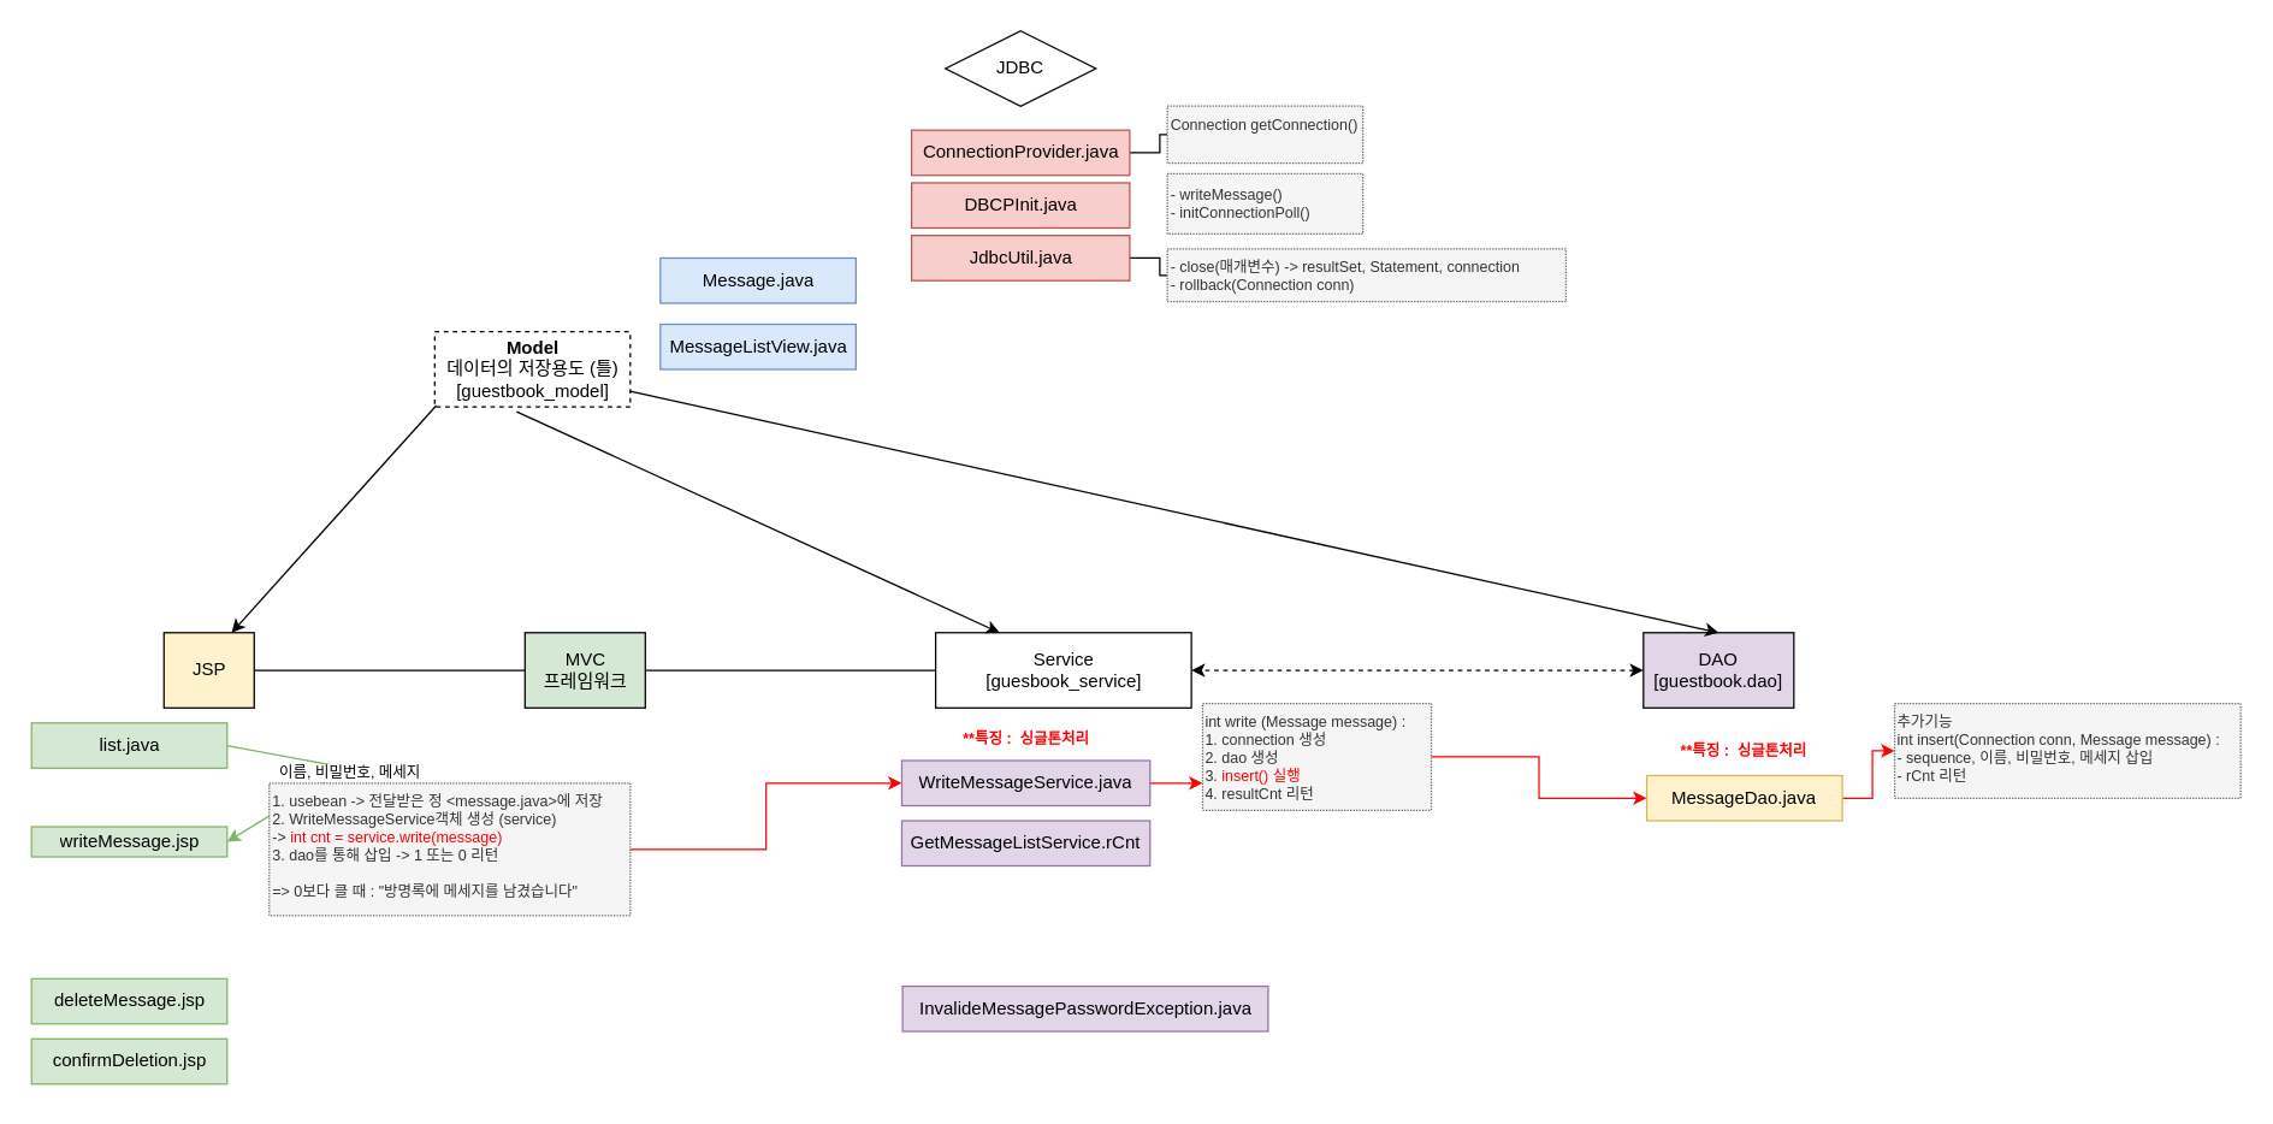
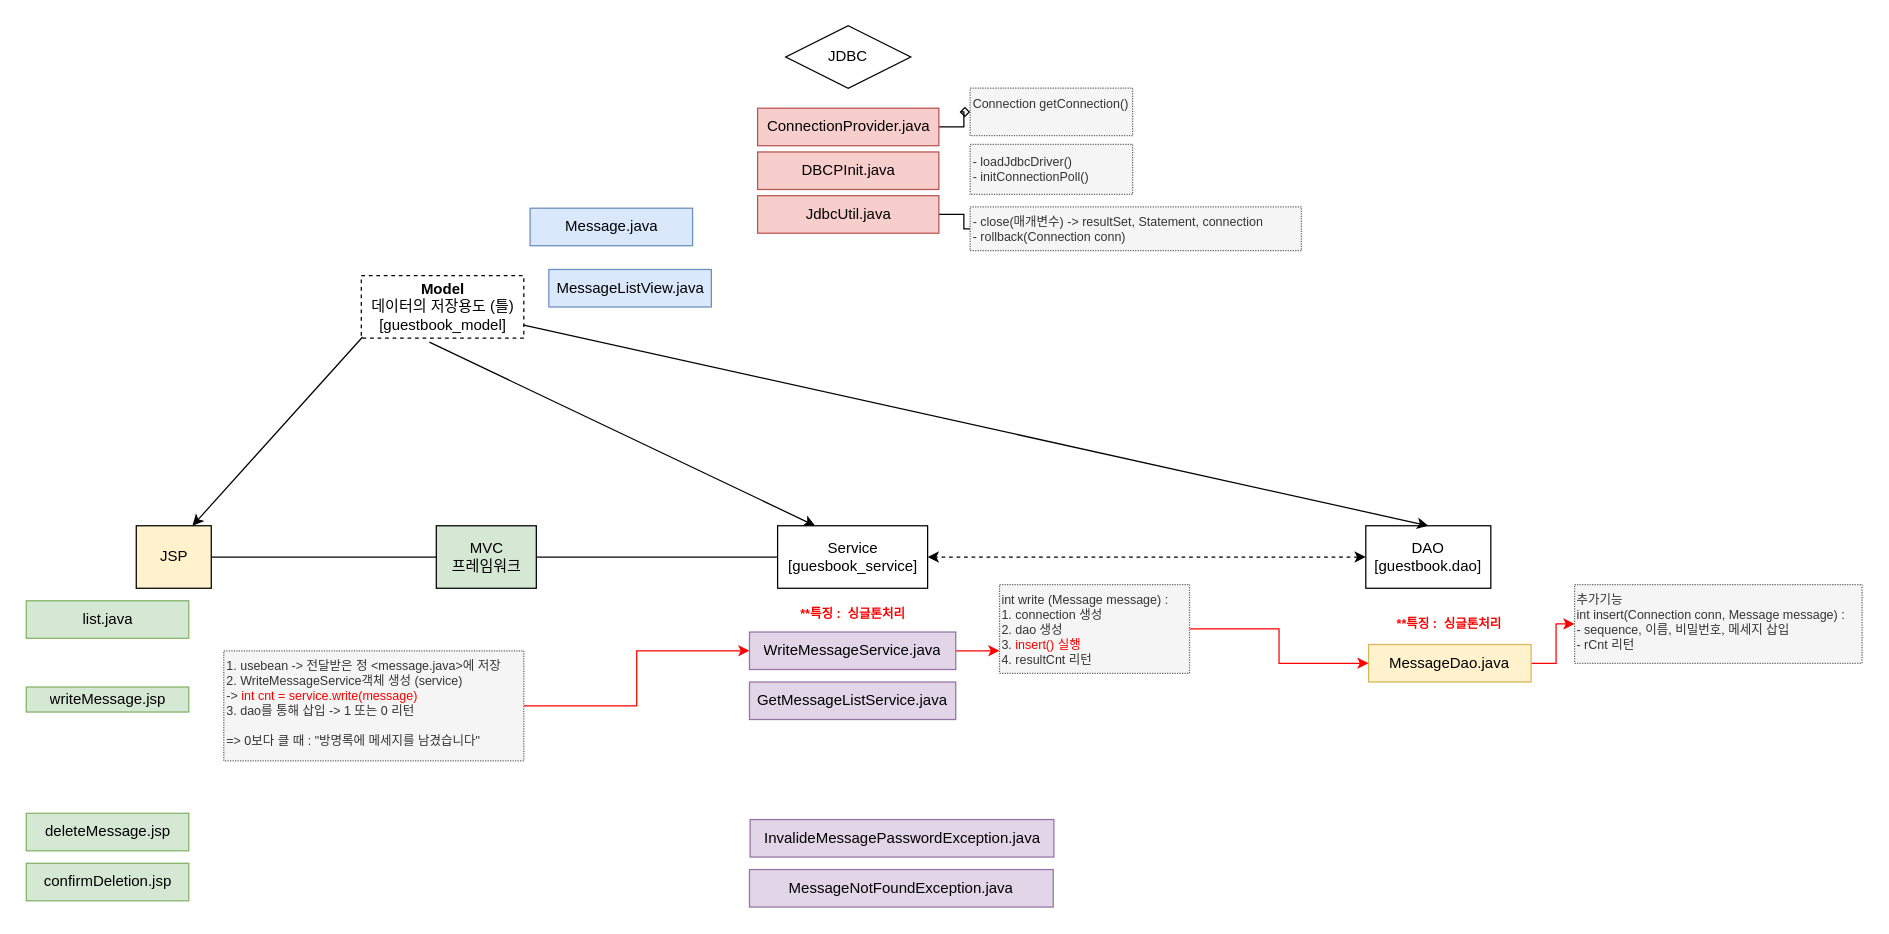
  <mxCell id="0" />
  <mxCell id="1" parent="0" />
  <mxCell id="2" value="JSP" style="rounded=0;whiteSpace=wrap;html=1;fillColor=#fff2cc;" vertex="1" parent="1"><mxGeometry x="108.5" y="420" width="60" height="50" as="geometry" /></mxCell>
  <mxCell id="3" value="MVC&lt;br&gt;프레임워크" style="rounded=0;whiteSpace=wrap;html=1;fillColor=#d5e8d4;" vertex="1" parent="1"><mxGeometry x="348.5" y="420" width="80" height="50" as="geometry" /></mxCell>
- <mxCell id="4" value="Service&lt;br&gt;[guesbook_service]" style="rounded=0;whiteSpace=wrap;html=1;" vertex="1" parent="1"><mxGeometry x="621.5" y="420" width="170" height="50" as="geometry" /></mxCell>
- <mxCell id="5" value="DAO&lt;br&gt;[guestbook.dao]" style="rounded=0;whiteSpace=wrap;html=1;fillColor=#e1d5e7;" vertex="1" parent="1"><mxGeometry x="1092" y="420" width="100" height="50" as="geometry" /></mxCell>
+ <mxCell id="4" value="Service&lt;br&gt;[guesbook_service]" style="rounded=0;whiteSpace=wrap;html=1;" vertex="1" parent="1"><mxGeometry x="621.5" y="420" width="120" height="50" as="geometry" /></mxCell>
+ <mxCell id="5" value="DAO&lt;br&gt;[guestbook.dao]" style="rounded=0;whiteSpace=wrap;html=1;" vertex="1" parent="1"><mxGeometry x="1092" y="420" width="100" height="50" as="geometry" /></mxCell>
  <mxCell id="6" value="&lt;b&gt;Model&lt;/b&gt;&lt;br&gt;데이터의 저장용도 (틀)&lt;br&gt;&lt;span style=&quot;text-align: left&quot;&gt;[guestbook_model]&lt;/span&gt;" style="rounded=0;whiteSpace=wrap;html=1;dashed=1;" vertex="1" parent="1"><mxGeometry x="288.5" y="220" width="130" height="50" as="geometry" /></mxCell>
  <mxCell id="7" value="" style="endArrow=classic;html=1;exitX=0.008;exitY=0.98;exitDx=0;exitDy=0;exitPerimeter=0;entryX=0.75;entryY=0;entryDx=0;entryDy=0;" edge="1" parent="1" source="6" target="2"><mxGeometry width="50" height="50" relative="1" as="geometry"><mxPoint x="113.5" y="540" as="sourcePoint" /><mxPoint x="163.5" y="490" as="targetPoint" /></mxGeometry></mxCell>
  <mxCell id="8" value="" style="endArrow=classic;html=1;exitX=0.419;exitY=1.063;exitDx=0;exitDy=0;exitPerimeter=0;entryX=0.25;entryY=0;entryDx=0;entryDy=0;" edge="1" parent="1" source="6" target="4"><mxGeometry width="50" height="50" relative="1" as="geometry"><mxPoint x="343.833" y="360.167" as="sourcePoint" /><mxPoint x="203" y="421.833" as="targetPoint" /></mxGeometry></mxCell>
  <mxCell id="9" value="" style="endArrow=classic;html=1;entryX=0.5;entryY=0;entryDx=0;entryDy=0;" edge="1" parent="1" source="6" target="5"><mxGeometry width="50" height="50" relative="1" as="geometry"><mxPoint x="393.5" y="360" as="sourcePoint" /><mxPoint x="282.5" y="421.833" as="targetPoint" /></mxGeometry></mxCell>
  <mxCell id="10" value="" style="endArrow=classic;startArrow=classic;html=1;exitX=0;exitY=0.5;exitDx=0;exitDy=0;entryX=1;entryY=0.5;entryDx=0;entryDy=0;dashed=1;" edge="1" parent="1" source="5" target="4"><mxGeometry width="50" height="50" relative="1" as="geometry"><mxPoint x="397" y="545" as="sourcePoint" /><mxPoint x="447" y="495" as="targetPoint" /></mxGeometry></mxCell>
  <mxCell id="11" value="" style="endArrow=none;html=1;exitX=1;exitY=0.5;exitDx=0;exitDy=0;entryX=0;entryY=0.5;entryDx=0;entryDy=0;" edge="1" parent="1" source="2" target="3"><mxGeometry width="50" height="50" relative="1" as="geometry"><mxPoint x="113.5" y="540" as="sourcePoint" /><mxPoint x="143.5" y="520" as="targetPoint" /></mxGeometry></mxCell>
  <mxCell id="12" value="" style="endArrow=none;html=1;exitX=0;exitY=0.5;exitDx=0;exitDy=0;entryX=1;entryY=0.5;entryDx=0;entryDy=0;" edge="1" parent="1" source="4" target="3"><mxGeometry width="50" height="50" relative="1" as="geometry"><mxPoint x="256" y="455.333" as="sourcePoint" /><mxPoint x="278.5" y="455.333" as="targetPoint" /></mxGeometry></mxCell>
- <mxCell id="13" value="&lt;span&gt;Message.java&lt;/span&gt;" style="text;strokeColor=#6c8ebf;fillColor=#dae8fc;html=1;whiteSpace=wrap;verticalAlign=middle;overflow=hidden;align=center;" vertex="1" parent="1"><mxGeometry x="438.5" y="171" width="130" height="30" as="geometry" /></mxCell>
+ <mxCell id="13" value="&lt;span&gt;Message.java&lt;/span&gt;" style="text;strokeColor=#6c8ebf;fillColor=#dae8fc;html=1;whiteSpace=wrap;verticalAlign=middle;overflow=hidden;align=center;" vertex="1" parent="1"><mxGeometry x="423.5" y="166" width="130" height="30" as="geometry" /></mxCell>
  <mxCell id="14" value="&lt;span&gt;MessageListView.java&lt;/span&gt;" style="text;strokeColor=#6c8ebf;fillColor=#dae8fc;html=1;whiteSpace=wrap;verticalAlign=middle;overflow=hidden;align=center;" vertex="1" parent="1"><mxGeometry x="438.5" y="215" width="130" height="30" as="geometry" /></mxCell>
  <mxCell id="15" value="&lt;span&gt;list.java&lt;/span&gt;" style="text;strokeColor=#82b366;fillColor=#d5e8d4;html=1;whiteSpace=wrap;verticalAlign=middle;overflow=hidden;align=center;" vertex="1" parent="1"><mxGeometry x="20.5" y="480" width="130" height="30" as="geometry" /></mxCell>
  <mxCell id="16" value="&lt;span&gt;writeMessage.jsp&lt;/span&gt;" style="text;strokeColor=#82b366;fillColor=#d5e8d4;html=1;whiteSpace=wrap;verticalAlign=middle;overflow=hidden;align=center;" vertex="1" parent="1"><mxGeometry x="20.5" y="549" width="130" height="20" as="geometry" /></mxCell>
  <mxCell id="17" value="deleteMessage.jsp" style="text;strokeColor=#82b366;fillColor=#d5e8d4;html=1;whiteSpace=wrap;verticalAlign=middle;overflow=hidden;align=center;" vertex="1" parent="1"><mxGeometry x="20.5" y="650" width="130" height="30" as="geometry" /></mxCell>
  <mxCell id="18" value="&lt;span&gt;confirmDeletion.jsp&lt;/span&gt;" style="text;strokeColor=#82b366;fillColor=#d5e8d4;html=1;whiteSpace=wrap;verticalAlign=middle;overflow=hidden;align=center;" vertex="1" parent="1"><mxGeometry x="20.5" y="690" width="130" height="30" as="geometry" /></mxCell>
  <mxCell id="19" style="edgeStyle=orthogonalEdgeStyle;rounded=0;orthogonalLoop=1;jettySize=auto;html=1;exitX=1;exitY=0.5;exitDx=0;exitDy=0;entryX=0;entryY=0.75;entryDx=0;entryDy=0;endArrow=classic;endFill=1;strokeColor=#FF0000;fontSize=10;fontColor=#000000;" edge="1" parent="1" source="20" target="41"><mxGeometry relative="1" as="geometry" /></mxCell>
  <mxCell id="20" value="&lt;span&gt;WriteMessageService.java&lt;/span&gt;" style="text;strokeColor=#9673a6;fillColor=#e1d5e7;html=1;whiteSpace=wrap;verticalAlign=middle;overflow=hidden;align=center;" vertex="1" parent="1"><mxGeometry x="599" y="505" width="165" height="30" as="geometry" /></mxCell>
- <mxCell id="21" value="&lt;span&gt;GetMessageListService.rCnt&lt;/span&gt;" style="text;strokeColor=#9673a6;fillColor=#e1d5e7;html=1;whiteSpace=wrap;verticalAlign=middle;overflow=hidden;align=center;" vertex="1" parent="1"><mxGeometry x="599" y="545" width="165" height="30" as="geometry" /></mxCell>
+ <mxCell id="21" value="&lt;span&gt;GetMessageListService.java&lt;/span&gt;" style="text;strokeColor=#9673a6;fillColor=#e1d5e7;html=1;whiteSpace=wrap;verticalAlign=middle;overflow=hidden;align=center;" vertex="1" parent="1"><mxGeometry x="599" y="545" width="165" height="30" as="geometry" /></mxCell>
  <mxCell id="22" value="&lt;span&gt;InvalideMessagePasswordException.java&lt;/span&gt;" style="text;strokeColor=#9673a6;fillColor=#e1d5e7;html=1;whiteSpace=wrap;verticalAlign=middle;overflow=hidden;align=center;" vertex="1" parent="1"><mxGeometry x="599.5" y="655" width="243" height="30" as="geometry" /></mxCell>
+ <mxCell id="23" value="&lt;span&gt;MessageNotFoundException.java&lt;/span&gt;" style="text;strokeColor=#9673a6;fillColor=#e1d5e7;html=1;whiteSpace=wrap;verticalAlign=middle;overflow=hidden;align=center;" vertex="1" parent="1"><mxGeometry x="599" y="695" width="243" height="30" as="geometry" /></mxCell>
  <mxCell id="24" style="edgeStyle=orthogonalEdgeStyle;rounded=0;orthogonalLoop=1;jettySize=auto;html=1;exitX=1;exitY=0.5;exitDx=0;exitDy=0;entryX=0;entryY=0.5;entryDx=0;entryDy=0;endArrow=classic;endFill=1;strokeColor=#FF0000;fontSize=10;fontColor=#000000;" edge="1" parent="1" source="25" target="42"><mxGeometry relative="1" as="geometry" /></mxCell>
  <mxCell id="25" value="&lt;span&gt;MessageDao.java&lt;/span&gt;" style="text;strokeColor=#d6b656;fillColor=#fff2cc;html=1;whiteSpace=wrap;verticalAlign=middle;overflow=hidden;align=center;" vertex="1" parent="1"><mxGeometry x="1094.207" y="515" width="130" height="30" as="geometry" /></mxCell>
  <mxCell id="26" value="JDBC" style="rhombus;whiteSpace=wrap;html=1;" vertex="1" parent="1"><mxGeometry x="628" y="20" width="100" height="50" as="geometry" /></mxCell>
- <mxCell id="27" value="" style="edgeStyle=orthogonalEdgeStyle;rounded=0;orthogonalLoop=1;jettySize=auto;html=1;endArrow=none;endFill=0;fontSize=10;" edge="1" parent="1" source="28" target="29"><mxGeometry relative="1" as="geometry" /></mxCell>
+ <mxCell id="27" value="" style="edgeStyle=orthogonalEdgeStyle;rounded=0;orthogonalLoop=1;jettySize=auto;html=1;endArrow=diamond;endFill=0;fontSize=10;" edge="1" parent="1" source="28" target="29"><mxGeometry relative="1" as="geometry" /></mxCell>
  <mxCell id="28" value="&lt;span&gt;ConnectionProvider.java&lt;/span&gt;" style="text;strokeColor=#b85450;fillColor=#f8cecc;html=1;whiteSpace=wrap;verticalAlign=middle;overflow=hidden;align=center;" vertex="1" parent="1"><mxGeometry x="605.5" y="86" width="145" height="30" as="geometry" /></mxCell>
  <mxCell id="29" value="&lt;span style=&quot;font-size: 10px;&quot;&gt;Connection getConnection()&lt;br style=&quot;font-size: 10px;&quot;&gt;&lt;br style=&quot;font-size: 10px;&quot;&gt;&lt;/span&gt;" style="text;html=1;whiteSpace=wrap;verticalAlign=top;overflow=hidden;align=left;fillColor=#f5f5f5;strokeColor=#666666;fontColor=#333333;dashed=1;dashPattern=1 1;gradientColor=none;fontSize=10;" vertex="1" parent="1"><mxGeometry x="775.5" y="70" width="130" height="38" as="geometry" /></mxCell>
  <mxCell id="30" value="&lt;span&gt;DBCPInit.java&lt;/span&gt;" style="text;strokeColor=#b85450;fillColor=#f8cecc;html=1;whiteSpace=wrap;verticalAlign=middle;overflow=hidden;align=center;" vertex="1" parent="1"><mxGeometry x="605.5" y="121" width="145" height="30" as="geometry" /></mxCell>
  <mxCell id="31" value="" style="edgeStyle=orthogonalEdgeStyle;rounded=0;orthogonalLoop=1;jettySize=auto;html=1;endArrow=none;endFill=0;fontSize=10;" edge="1" parent="1" source="32" target="34"><mxGeometry relative="1" as="geometry" /></mxCell>
  <mxCell id="32" value="JdbcUtil.java" style="text;strokeColor=#b85450;fillColor=#f8cecc;html=1;whiteSpace=wrap;verticalAlign=middle;overflow=hidden;align=center;" vertex="1" parent="1"><mxGeometry x="605.5" y="156" width="145" height="30" as="geometry" /></mxCell>
- <mxCell id="33" value="&lt;span style=&quot;font-size: 10px&quot;&gt;- writeMessage()&lt;br&gt;- initConnectionPoll()&lt;br style=&quot;font-size: 10px&quot;&gt;&lt;/span&gt;" style="text;html=1;whiteSpace=wrap;verticalAlign=middle;overflow=hidden;align=left;fillColor=#f5f5f5;strokeColor=#666666;fontColor=#333333;dashed=1;dashPattern=1 1;gradientColor=none;fontSize=10;" vertex="1" parent="1"><mxGeometry x="775.5" y="115" width="130" height="40" as="geometry" /></mxCell>
+ <mxCell id="33" value="&lt;span style=&quot;font-size: 10px&quot;&gt;- loadJdbcDriver()&lt;br&gt;- initConnectionPoll()&lt;br style=&quot;font-size: 10px&quot;&gt;&lt;/span&gt;" style="text;html=1;whiteSpace=wrap;verticalAlign=middle;overflow=hidden;align=left;fillColor=#f5f5f5;strokeColor=#666666;fontColor=#333333;dashed=1;dashPattern=1 1;gradientColor=none;fontSize=10;" vertex="1" parent="1"><mxGeometry x="775.5" y="115" width="130" height="40" as="geometry" /></mxCell>
  <mxCell id="34" value="&lt;span style=&quot;font-size: 10px&quot;&gt;- close(매개변수) -&amp;gt; resultSet, Statement, connection&lt;br&gt;- rollback(Connection conn)&lt;br style=&quot;font-size: 10px&quot;&gt;&lt;/span&gt;" style="text;html=1;whiteSpace=wrap;verticalAlign=top;overflow=hidden;align=left;fillColor=#f5f5f5;strokeColor=#666666;fontColor=#333333;dashed=1;dashPattern=1 1;gradientColor=none;fontSize=10;" vertex="1" parent="1"><mxGeometry x="775.5" y="165" width="265" height="35" as="geometry" /></mxCell>
  <mxCell id="35" value="&lt;b&gt;&lt;font color=&quot;#ff0000&quot;&gt;**특징 :&amp;nbsp; 싱글톤처리&lt;/font&gt;&lt;/b&gt;" style="text;html=1;strokeColor=none;fillColor=none;align=center;verticalAlign=middle;whiteSpace=wrap;rounded=0;dashed=1;dashPattern=1 1;fontSize=10;" vertex="1" parent="1"><mxGeometry x="601.5" y="480" width="160" height="20" as="geometry" /></mxCell>
- <mxCell id="36" value="" style="endArrow=classic;html=1;fontSize=10;exitX=1;exitY=0.5;exitDx=0;exitDy=0;fontColor=#000000;strokeColor=#82b366;fillColor=#d5e8d4;entryX=1;entryY=0.5;entryDx=0;entryDy=0;" edge="1" parent="1" source="15" target="16"><mxGeometry width="50" height="50" relative="1" as="geometry"><mxPoint x="203.5" y="510" as="sourcePoint" /><mxPoint x="203.5" y="530" as="targetPoint" /><Array as="points"><mxPoint x="230.5" y="510" /></Array></mxGeometry></mxCell>
- <mxCell id="37" value="이름, 비밀번호, 메세지" style="text;html=1;resizable=0;points=[];align=center;verticalAlign=middle;labelBackgroundColor=#ffffff;fontSize=10;" vertex="1" connectable="0" parent="36"><mxGeometry x="-0.069" y="2" relative="1" as="geometry"><mxPoint as="offset" /></mxGeometry></mxCell>
  <mxCell id="38" style="edgeStyle=orthogonalEdgeStyle;rounded=0;orthogonalLoop=1;jettySize=auto;html=1;exitX=1;exitY=0.5;exitDx=0;exitDy=0;entryX=0;entryY=0.5;entryDx=0;entryDy=0;endArrow=classic;endFill=1;strokeColor=#FF0000;fontSize=10;fontColor=#000000;fillColor=#e1d5e7;" edge="1" parent="1" source="39" target="20"><mxGeometry relative="1" as="geometry" /></mxCell>
  <mxCell id="39" value="1. usebean -&amp;gt; 전달받은 정 &amp;lt;message.java&amp;gt;에 저장&lt;span style=&quot;font-size: 10px&quot;&gt;&lt;br&gt;2. WriteMessageService객체 생성 (service)&lt;br&gt;-&amp;gt; &lt;font color=&quot;#ff0000&quot;&gt;int cnt = service.write(message)&lt;br&gt;&lt;/font&gt;3. dao를 통해 삽입 -&amp;gt; 1 또는 0 리턴&lt;br&gt;&lt;br&gt;=&amp;gt; 0보다 클 때 : &quot;방명록에 메세지를 남겼습니다&quot;&amp;nbsp;&lt;br&gt;&lt;br style=&quot;font-size: 10px&quot;&gt;&lt;/span&gt;" style="text;html=1;whiteSpace=wrap;verticalAlign=top;overflow=hidden;align=left;fillColor=#f5f5f5;strokeColor=#666666;fontColor=#333333;dashed=1;dashPattern=1 1;gradientColor=none;fontSize=10;" vertex="1" parent="1"><mxGeometry x="178.5" y="520" width="240" height="88" as="geometry" /></mxCell>
  <mxCell id="40" style="edgeStyle=orthogonalEdgeStyle;rounded=0;orthogonalLoop=1;jettySize=auto;html=1;exitX=1;exitY=0.5;exitDx=0;exitDy=0;entryX=0;entryY=0.5;entryDx=0;entryDy=0;endArrow=classic;endFill=1;strokeColor=#FF0000;fontSize=10;fontColor=#000000;fillColor=#fff2cc;" edge="1" parent="1" source="41" target="25"><mxGeometry relative="1" as="geometry" /></mxCell>
  <mxCell id="41" value="&lt;span style=&quot;font-size: 10px&quot;&gt;int write (Message message) :&lt;br&gt;1. connection 생성&lt;br&gt;2. dao 생성&lt;br&gt;3.&lt;font color=&quot;#ff0000&quot;&gt; insert() 실행&lt;br&gt;&lt;/font&gt;4. resultCnt 리턴&lt;br style=&quot;font-size: 10px&quot;&gt;&lt;/span&gt;" style="text;html=1;whiteSpace=wrap;verticalAlign=top;overflow=hidden;align=left;fillColor=#f5f5f5;strokeColor=#666666;fontColor=#333333;dashed=1;dashPattern=1 1;gradientColor=none;fontSize=10;" vertex="1" parent="1"><mxGeometry x="799" y="467" width="152" height="71" as="geometry" /></mxCell>
  <mxCell id="42" value="&lt;span style=&quot;font-size: 10px&quot;&gt;추가기능&lt;br&gt;int insert(Connection conn, Message message) :&lt;br&gt;- sequence, 이름, 비밀번호, 메세지 삽입&lt;br&gt;- rCnt 리턴&lt;br style=&quot;font-size: 10px&quot;&gt;&lt;/span&gt;" style="text;html=1;whiteSpace=wrap;verticalAlign=top;overflow=hidden;align=left;fillColor=#f5f5f5;strokeColor=#666666;fontColor=#333333;dashed=1;dashPattern=1 1;gradientColor=none;fontSize=10;" vertex="1" parent="1"><mxGeometry x="1259" y="467" width="230" height="63" as="geometry" /></mxCell>
  <mxCell id="43" value="&lt;b&gt;&lt;font color=&quot;#ff0000&quot;&gt;**특징 :&amp;nbsp; 싱글톤처리&lt;/font&gt;&lt;/b&gt;" style="text;html=1;strokeColor=none;fillColor=none;align=center;verticalAlign=middle;whiteSpace=wrap;rounded=0;dashed=1;dashPattern=1 1;fontSize=10;" vertex="1" parent="1"><mxGeometry x="1079" y="487.5" width="160" height="20" as="geometry" /></mxCell>
